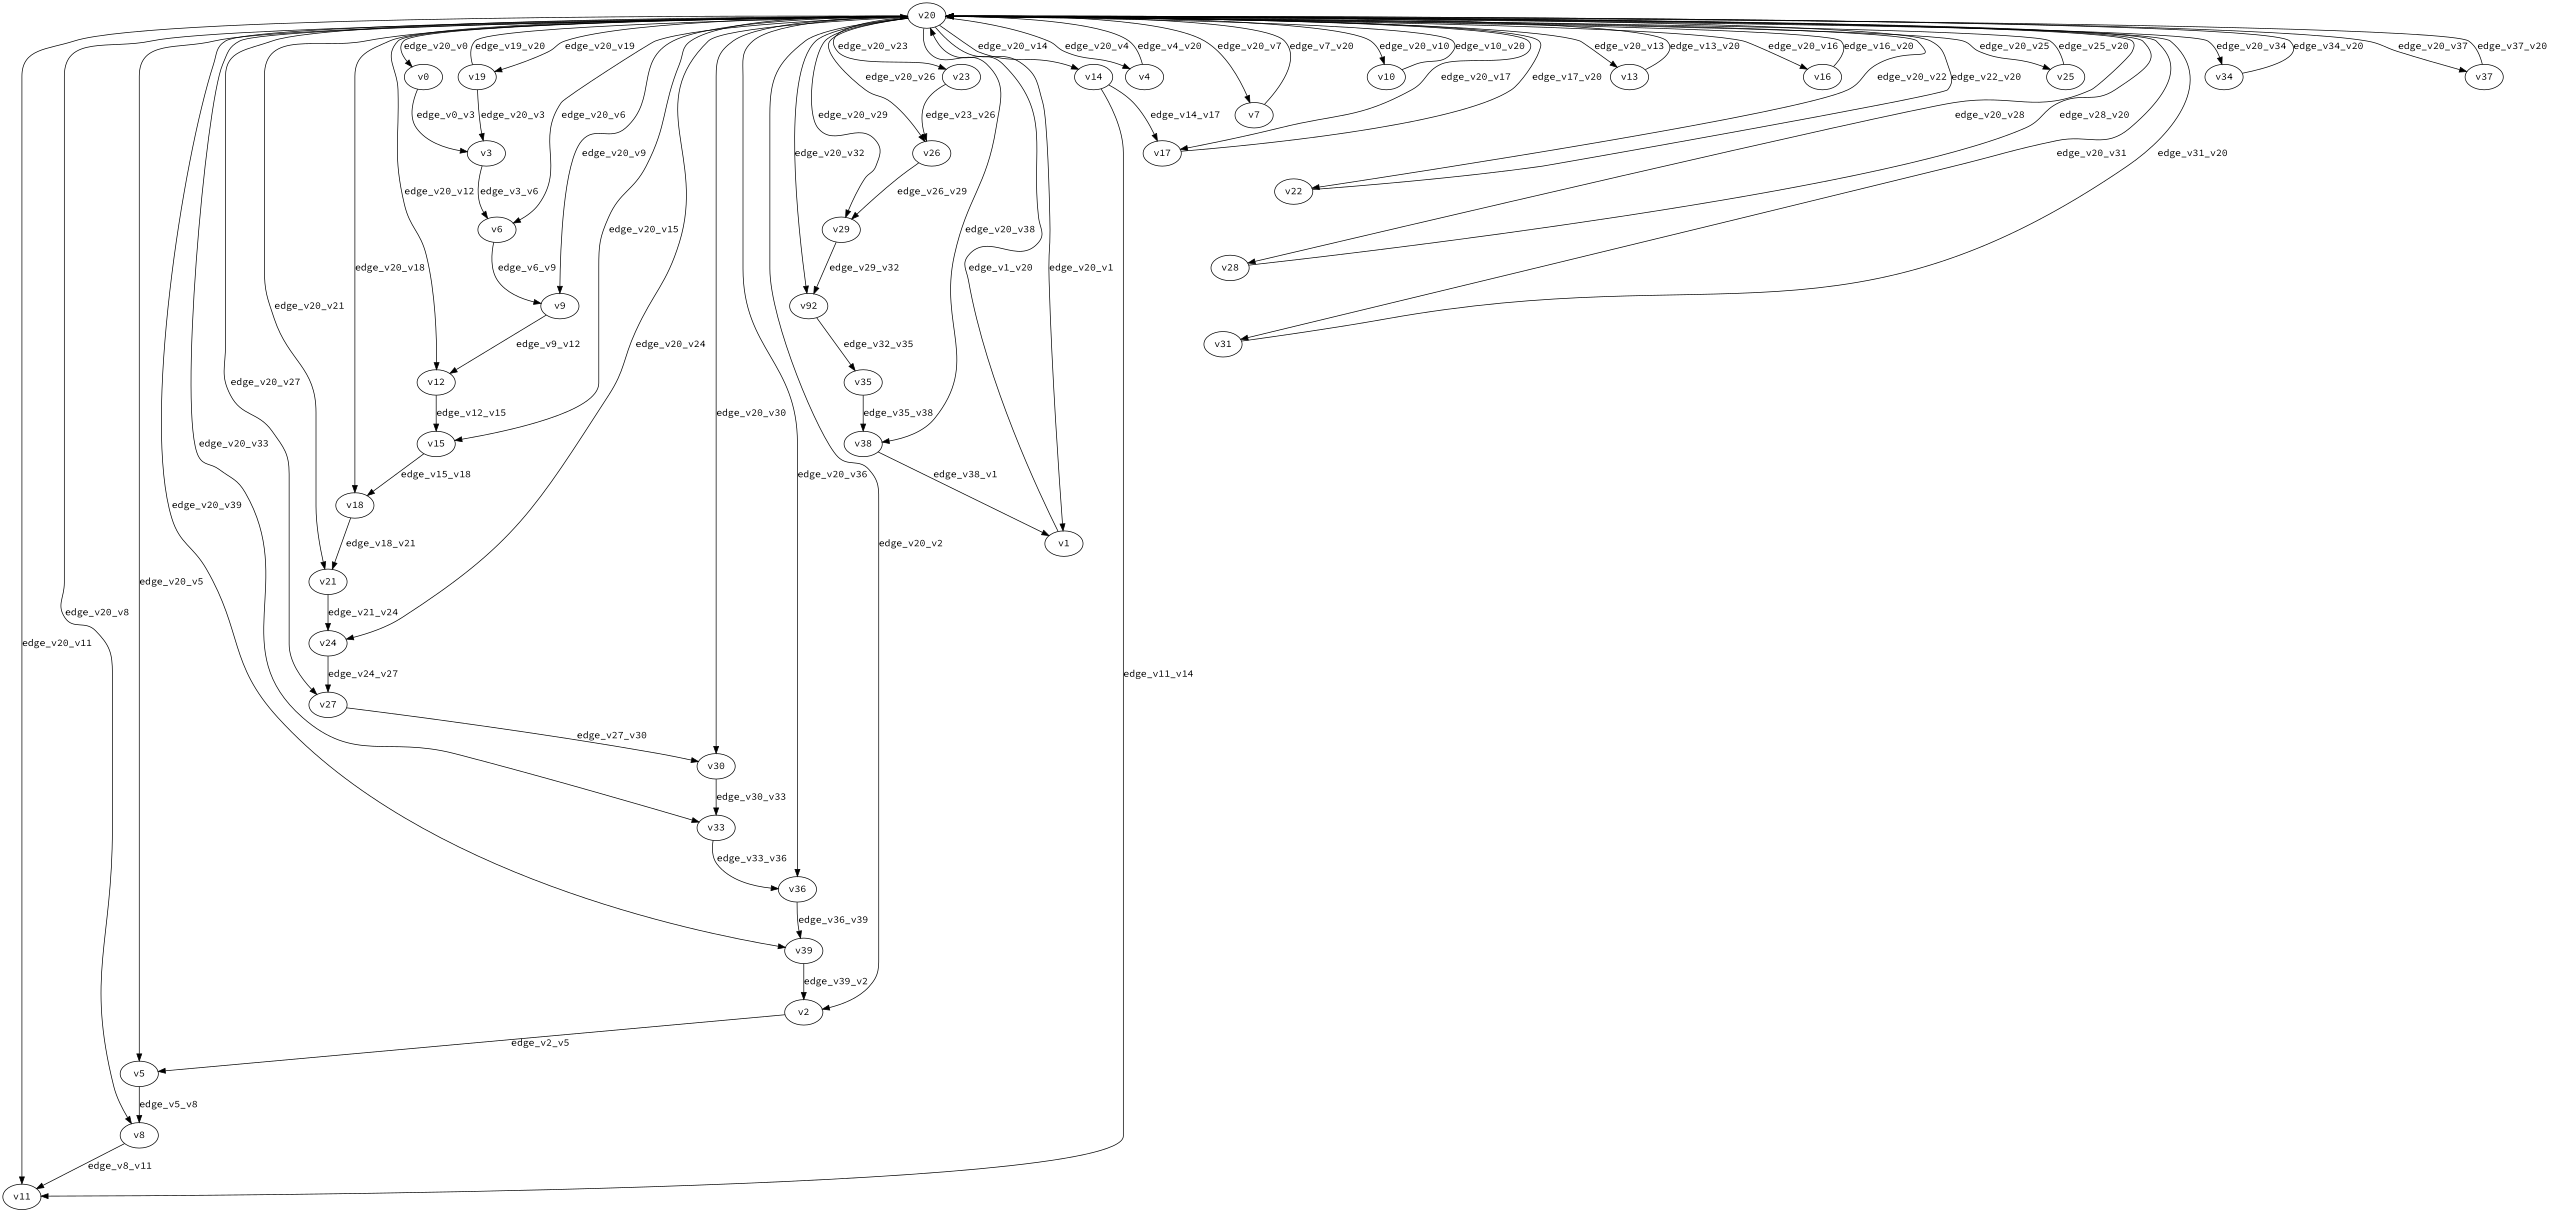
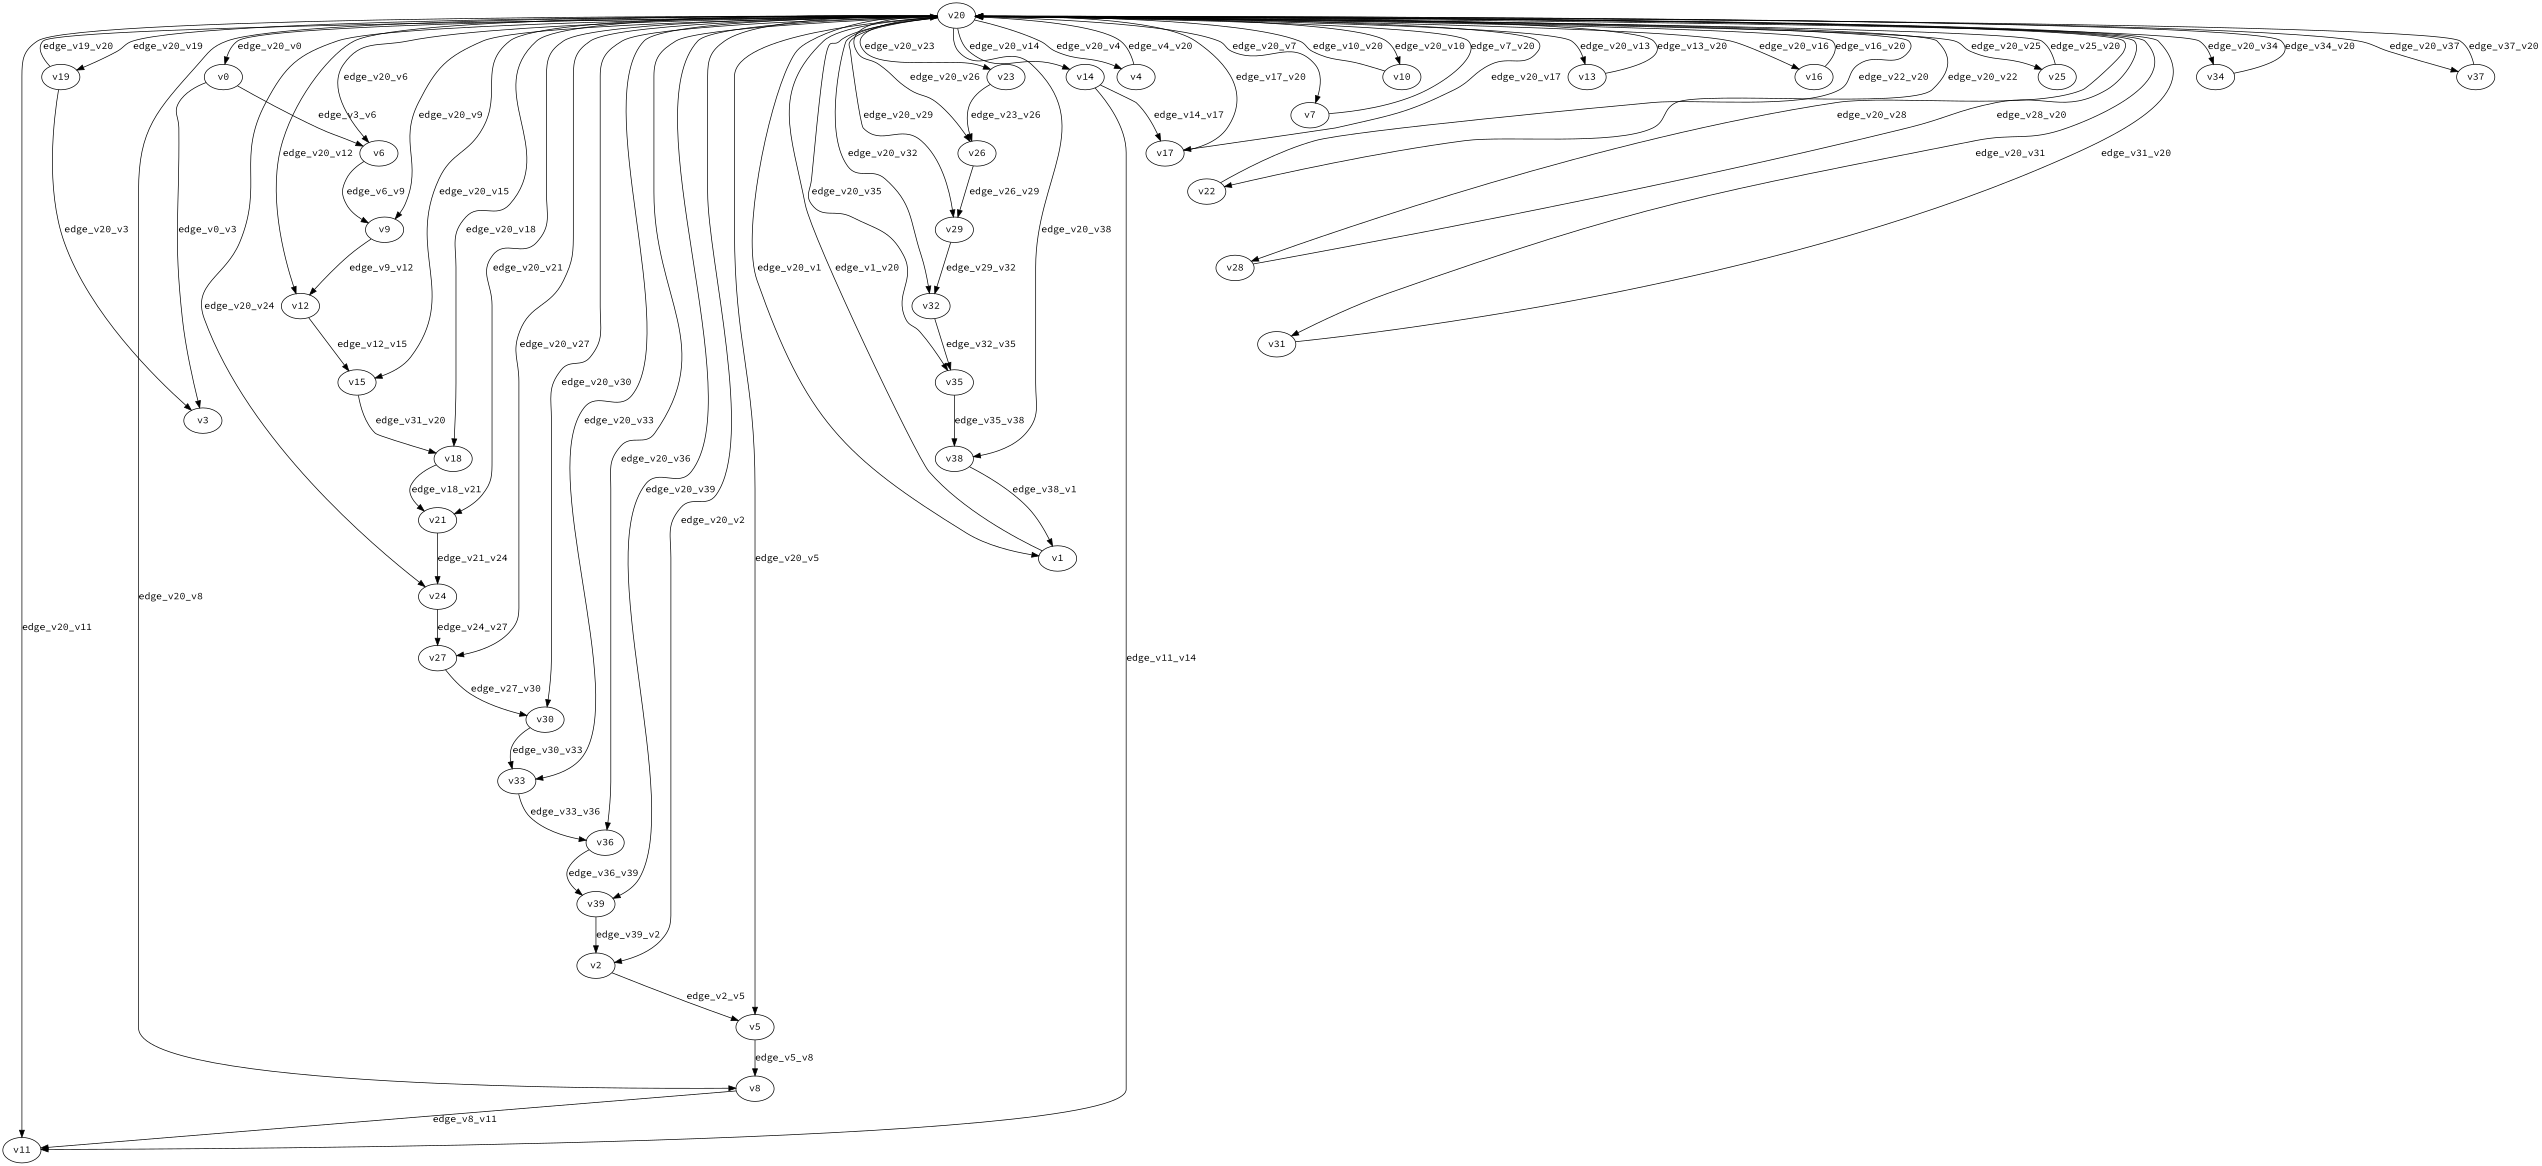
  digraph {
    fontname="Source Code Pro"
    node [fontname="Source Code Pro" player=1]
    edge [discount=0.167 fontname="Source Code Pro" weight=0.33]
    v3
    v0 [player=0]
    v6 [player=0]
    v1
    v20 [player=0]
    v2 [player=0]
    v5
    v4 [player=0]
    v8 [player=0]
    v9
    v7
    v11
    v12 [player=0]
    v10 [player=0]
    v14 [player=0]
    v15
    v13
    v17
    v18 [player=0]
    v16 [player=0]
    v21
    v19
    v22 [player=0]
    v23
    v24 [player=0]
    v25
    v26 [player=0]
    v27
    v28 [player=0]
    v29
    v30 [player=0]
    v31
-   v32 [player=0 label=v92]
+   v32 [player=0]
    v33
    v34 [player=0]
    v35
    v36 [player=0]
    v37
    v38 [player=0]
    v39
-   v3 -> v6 [label=edge_v3_v6 weight=-2.11]
+   v0 -> v6 [label=edge_v3_v6 weight=-2.11]
    v0 -> v3 [label=edge_v0_v3 weight=-0.91]
    v6 -> v9 [label=edge_v6_v9 weight=3.59]
    v1 -> v20 [label=edge_v1_v20 weight=-7.06]
    v20 -> v0 [label=edge_v20_v0 weight=-5.31]
    v20 -> v6 [label=edge_v20_v6 weight=-4.08]
    v20 -> v1 [label=edge_v20_v1 weight=-4.81]
    v20 -> v2 [label=edge_v20_v2 weight=2.08]
    v20 -> v5 [label=edge_v20_v5 weight=5.54]
    v20 -> v4 [label=edge_v20_v4 weight=5.23]
    v20 -> v8 [label=edge_v20_v8 weight=1.34]
    v20 -> v9 [label=edge_v20_v9 weight=7.43]
    v20 -> v7 [label=edge_v20_v7 weight=0.56]
    v20 -> v11 [label=edge_v20_v11 weight=9.66]
    v20 -> v12 [label=edge_v20_v12 weight=5.08]
    v20 -> v10 [label=edge_v20_v10 weight=7.27]
    v20 -> v14 [label=edge_v20_v14 weight=5.53]
    v20 -> v15 [label=edge_v20_v15 weight=2.81]
    v20 -> v13 [label=edge_v20_v13 weight=9.72]
    v20 -> v17 [label=edge_v20_v17 weight=-0.75]
    v20 -> v18 [label=edge_v20_v18 weight=9.29]
    v20 -> v16 [label=edge_v20_v16 weight=0.76]
    v20 -> v21 [label=edge_v20_v21 weight=4.58]
    v20 -> v19 [label=edge_v20_v19 weight=6.88]
    v20 -> v22 [label=edge_v20_v22 weight=-2.49]
    v20 -> v23 [label=edge_v20_v23 weight=-0.30]
    v20 -> v24 [label=edge_v20_v24 weight=0.19]
    v20 -> v25 [label=edge_v20_v25 weight=8.41]
    v20 -> v26 [label=edge_v20_v26 weight=-5.61]
    v20 -> v27 [label=edge_v20_v27 weight=3.50]
    v20 -> v28 [label=edge_v20_v28 weight=-1.12]
    v20 -> v29 [label=edge_v20_v29 weight=-3.11]
    v20 -> v30 [label=edge_v20_v30 weight=9.62]
    v20 -> v31 [label=edge_v20_v31 weight=-1.91]
    v20 -> v32 [label=edge_v20_v32 weight=7.42]
    v20 -> v33 [label=edge_v20_v33 weight=0.38]
    v20 -> v34 [label=edge_v20_v34 weight=9.68]
+   v20 -> v35 [label=edge_v20_v35 weight=-2.06]
    v20 -> v36 [label=edge_v20_v36 weight=4.36]
    v20 -> v37 [label=edge_v20_v37 weight=2.56]
    v20 -> v38 [label=edge_v20_v38 weight=3.47]
    v20 -> v39 [label=edge_v20_v39 weight=-1.68]
    v2 -> v5 [label=edge_v2_v5 weight=-1.99]
    v5 -> v8 [label=edge_v5_v8 weight=2.86]
    v4 -> v20 [label=edge_v4_v20 weight=3.89]
    v8 -> v11 [label=edge_v8_v11 weight=0.80]
    v9 -> v12 [label=edge_v9_v12 weight=-2.55]
    v7 -> v20 [label=edge_v7_v20 weight=-1.26]
    v12 -> v15 [label=edge_v12_v15 weight=4.62]
    v10 -> v20 [label=edge_v10_v20 weight=5.69]
    v14 -> v11 [label=edge_v11_v14 weight=4.68]
    v14 -> v17 [label=edge_v14_v17 weight=5.43]
-   v15 -> v18 [label=edge_v15_v18 weight=2.57]
+   v15 -> v18 [label=edge_v31_v20 weight=2.57]
    v13 -> v20 [label=edge_v13_v20 weight=7.39]
    v17 -> v20 [label=edge_v17_v20 weight=0.73]
    v18 -> v21 [label=edge_v18_v21 weight=4.93]
    v16 -> v20 [label=edge_v16_v20 weight=3.51]
    v21 -> v24 [label=edge_v21_v24 weight=6.51]
    v19 -> v3 [label=edge_v20_v3 weight=-0.80]
    v19 -> v20 [label=edge_v19_v20 weight=7.35]
    v22 -> v20 [label=edge_v22_v20 weight=-1.97]
    v23 -> v26 [label=edge_v23_v26]
    v24 -> v27 [label=edge_v24_v27 weight=5.97]
    v25 -> v20 [label=edge_v25_v20 weight=9.94]
    v26 -> v29 [label=edge_v26_v29 weight=3.35]
    v27 -> v30 [label=edge_v27_v30 weight=0.25]
    v28 -> v20 [label=edge_v28_v20 weight=0.89]
    v29 -> v32 [label=edge_v29_v32 weight=5.71]
    v30 -> v33 [label=edge_v30_v33 weight=1.75]
    v31 -> v20 [label=edge_v31_v20 weight=-2.79]
    v32 -> v35 [label=edge_v32_v35 weight=-2.24]
    v33 -> v36 [label=edge_v33_v36 weight=1.10]
    v34 -> v20 [label=edge_v34_v20 weight=8.94]
    v35 -> v38 [label=edge_v35_v38 weight=6.94]
    v36 -> v39 [label=edge_v36_v39 weight=0.35]
    v37 -> v20 [label=edge_v37_v20 weight=3.56]
    v38 -> v1 [label=edge_v38_v1]
    v39 -> v2 [label=edge_v39_v2 weight=5.48]
  }
